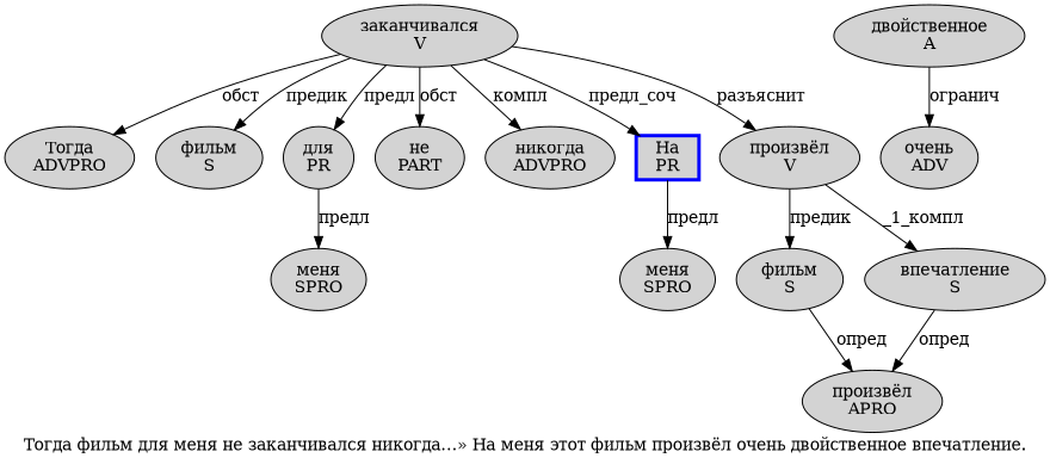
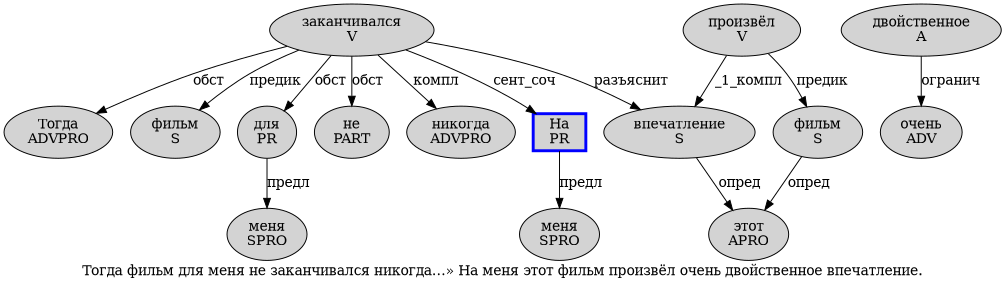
  digraph {
    label="Тогда фильм для меня не заканчивался никогда…» На меня этот фильм произвёл очень двойственное впечатление."
    node [fillcolor=lightgray penwidth=1 shape=ellipse style=filled]
    n1 [label="Тогда\nADVPRO"]
    n2 [label="фильм\nS"]
    n3 [label="для\nPR"]
    n4 [label="меня\nSPRO"]
    n5 [label="не\nPART"]
    n6 [label="заканчивался\nV"]
    n7 [label="никогда\nADVPRO"]
    n8 [color=blue label="На\nPR" penwidth=3 shape=box]
    n9 [label="произвёл\nV"]
    n10 [label="меня\nSPRO"]
    n11 [label="фильм\nS"]
    n12 [label="впечатление\nS"]
-   n13 [label="произвёл\nAPRO"]
+   n13 [label="этот\nAPRO"]
    n14 [label="очень\nADV"]
    n15 [label="двойственное\nA"]
    n3 -> n4 [label="предл"]
    n6 -> n1 [label="обст"]
    n6 -> n2 [label="предик"]
-   n6 -> n3 [label="предл"]
+   n6 -> n3 [label="обст"]
    n6 -> n5 [label="обст"]
    n6 -> n7 [label="компл"]
-   n6 -> n8 [label="предл_соч"]
-   n6 -> n9 [label="разъяснит"]
+   n6 -> n8 [label="сент_соч"]
+   n6 -> n12 [label="разъяснит"]
    n8 -> n10 [label="предл"]
    n9 -> n11 [label="предик"]
    n9 -> n12 [label="_1_компл"]
    n11 -> n13 [label="опред"]
    n12 -> n13 [label="опред"]
    n15 -> n14 [label="огранич"]
  }
